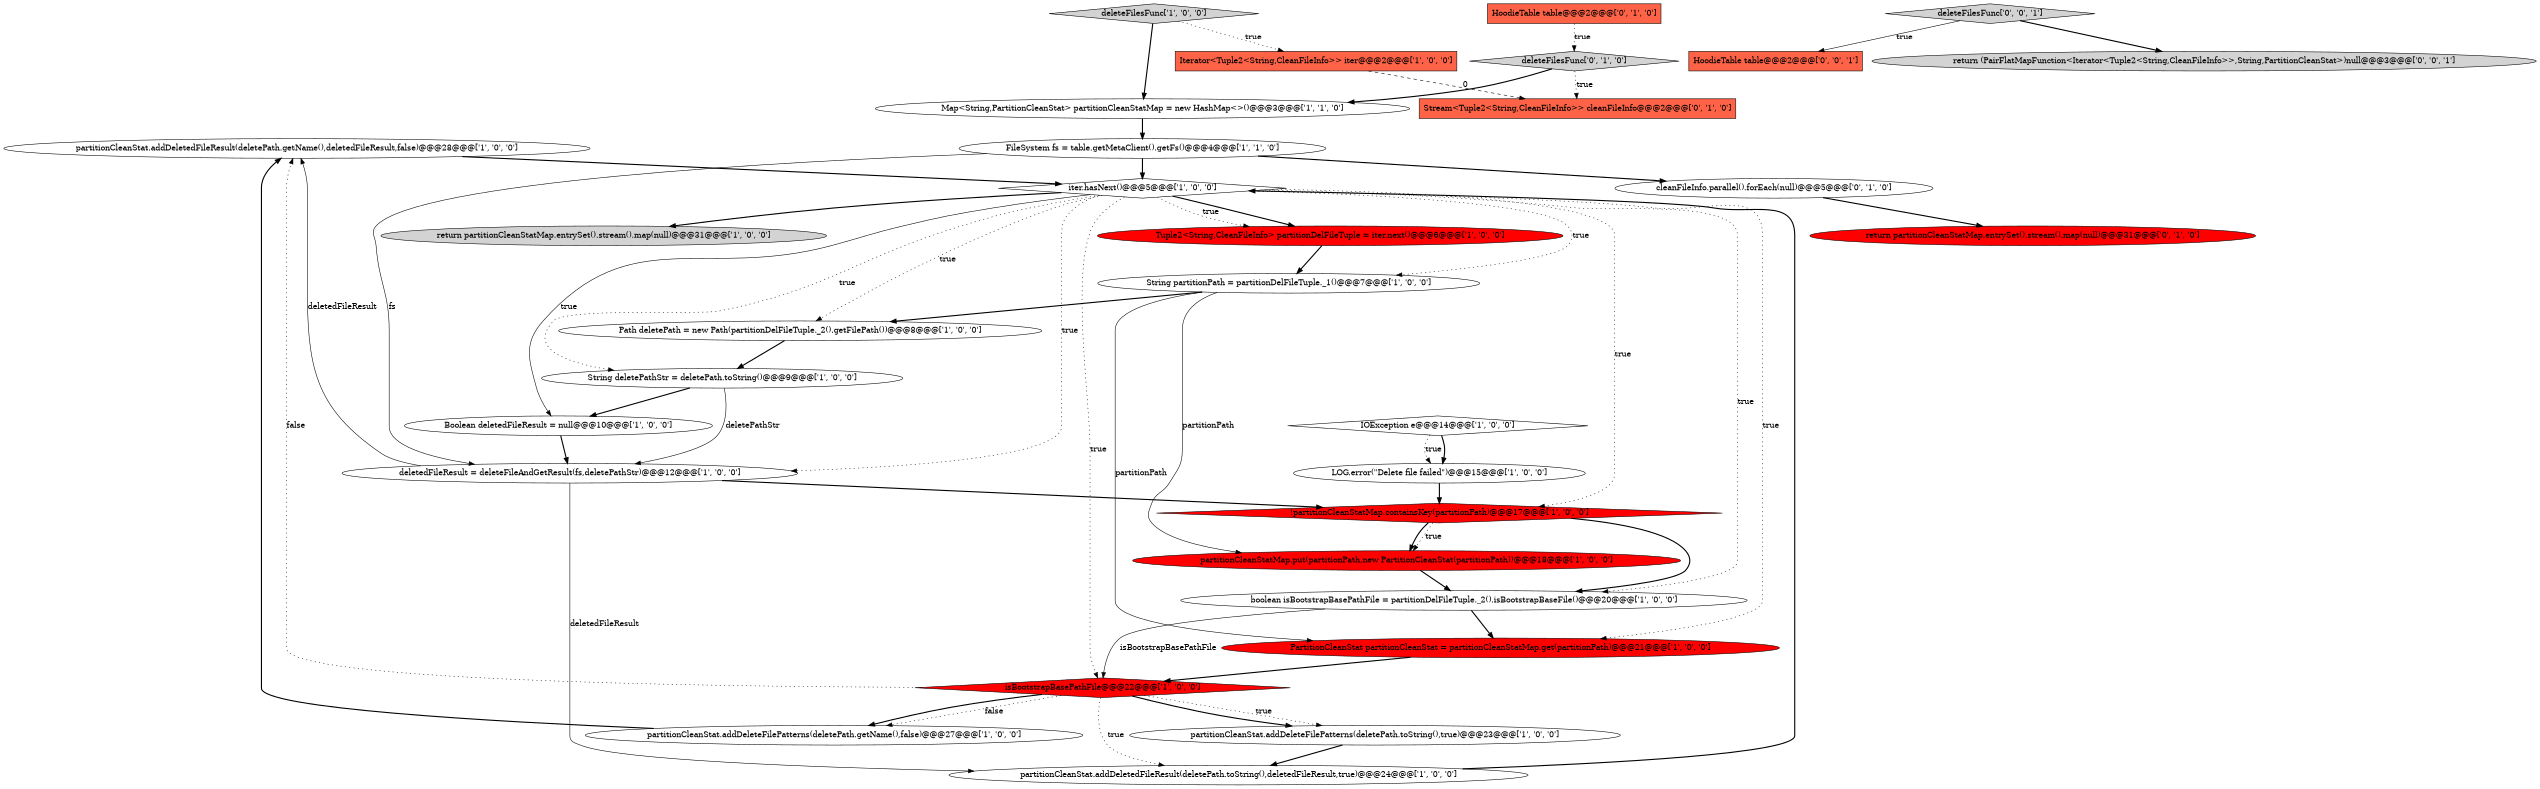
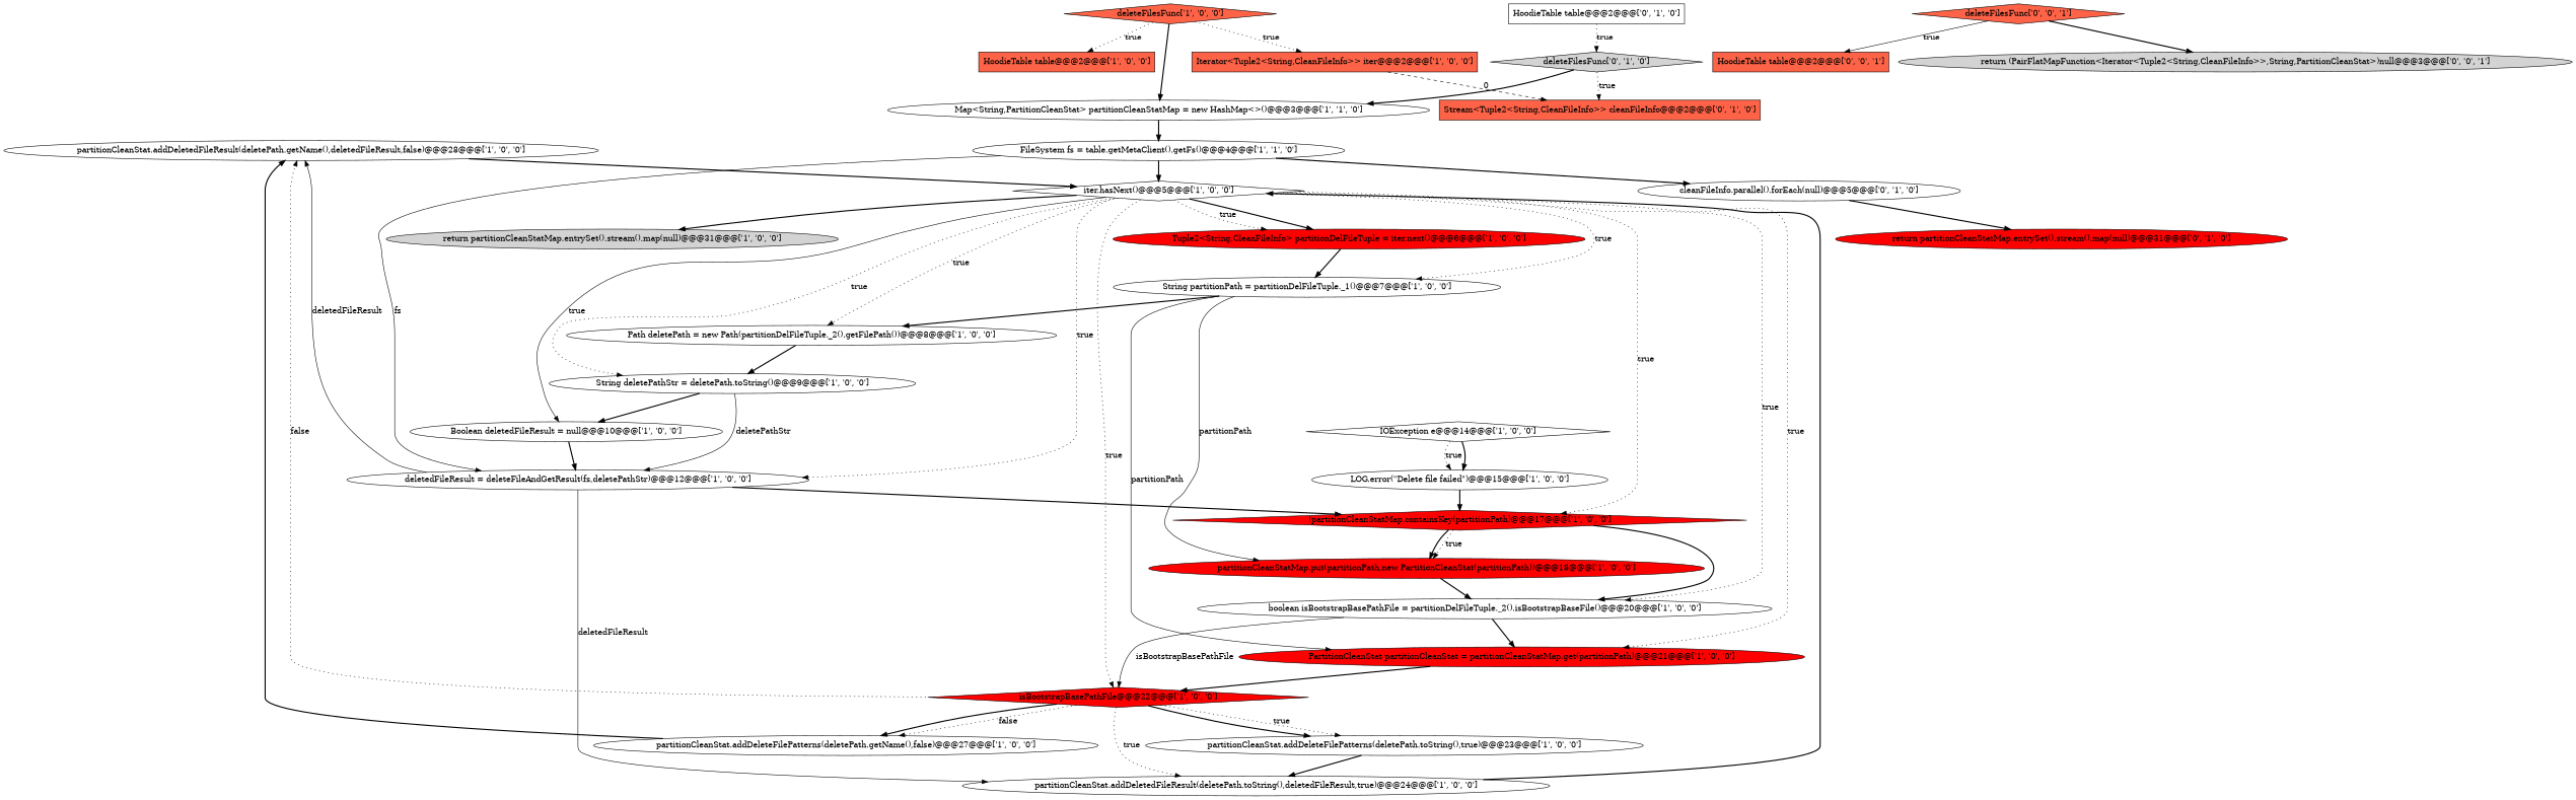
  digraph {
    node [fillcolor=white shape=ellipse style=filled]
    edge [style=bold]
    n1 [label="partitionCleanStat.addDeletedFileResult(deletePath.getName(),deletedFileResult,false)@@@28@@@['1', '0', '0']"]
    n2 [label="iter.hasNext()@@@5@@@['1', '0', '0']" shape=diamond]
    n3 [label="Path deletePath = new Path(partitionDelFileTuple._2().getFilePath())@@@8@@@['1', '0', '0']"]
    n4 [fillcolor=red label="Tuple2<String,CleanFileInfo> partitionDelFileTuple = iter.next()@@@6@@@['1', '0', '0']"]
    n5 [fillcolor=red label="!partitionCleanStatMap.containsKey(partitionPath)@@@17@@@['1', '0', '0']" shape=diamond]
    n6 [label="String deletePathStr = deletePath.toString()@@@9@@@['1', '0', '0']"]
    n7 [label="deletedFileResult = deleteFileAndGetResult(fs,deletePathStr)@@@12@@@['1', '0', '0']"]
    n8 [label="boolean isBootstrapBasePathFile = partitionDelFileTuple._2().isBootstrapBaseFile()@@@20@@@['1', '0', '0']"]
    n9 [fillcolor=lightgray label="return partitionCleanStatMap.entrySet().stream().map(null)@@@31@@@['1', '0', '0']"]
    n10 [label="Boolean deletedFileResult = null@@@10@@@['1', '0', '0']"]
    n11 [fillcolor=red label="PartitionCleanStat partitionCleanStat = partitionCleanStatMap.get(partitionPath)@@@21@@@['1', '0', '0']"]
    n12 [fillcolor=red label="isBootstrapBasePathFile@@@22@@@['1', '0', '0']" shape=diamond]
    n13 [label="String partitionPath = partitionDelFileTuple._1()@@@7@@@['1', '0', '0']"]
    n14 [label="IOException e@@@14@@@['1', '0', '0']" shape=diamond]
    n15 [label="LOG.error(\"Delete file failed\")@@@15@@@['1', '0', '0']"]
    n16 [fillcolor=red label="partitionCleanStatMap.put(partitionPath,new PartitionCleanStat(partitionPath))@@@18@@@['1', '0', '0']"]
    n17 [label="partitionCleanStat.addDeletedFileResult(deletePath.toString(),deletedFileResult,true)@@@24@@@['1', '0', '0']"]
    n18 [label="partitionCleanStat.addDeleteFilePatterns(deletePath.toString(),true)@@@23@@@['1', '0', '0']"]
    n19 [label="partitionCleanStat.addDeleteFilePatterns(deletePath.getName(),false)@@@27@@@['1', '0', '0']"]
+   n20 [fillcolor=tomato label="HoodieTable table@@@2@@@['1', '0', '0']" shape=box]
    n21 [fillcolor=tomato label="Stream<Tuple2<String,CleanFileInfo>> cleanFileInfo@@@2@@@['0', '1', '0']" shape=box]
    n22 [fillcolor=tomato label="Iterator<Tuple2<String,CleanFileInfo>> iter@@@2@@@['1', '0', '0']" shape=box]
    n23 [fillcolor=tomato label="HoodieTable table@@@2@@@['0', '0', '1']" shape=box]
    n24 [fillcolor=red label="return partitionCleanStatMap.entrySet().stream().map(null)@@@31@@@['0', '1', '0']"]
    n25 [label="Map<String,PartitionCleanStat> partitionCleanStatMap = new HashMap<>()@@@3@@@['1', '1', '0']"]
    n26 [label="FileSystem fs = table.getMetaClient().getFs()@@@4@@@['1', '1', '0']"]
    n27 [label="cleanFileInfo.parallel().forEach(null)@@@5@@@['0', '1', '0']"]
    n28 [fillcolor=lightgray label="deleteFilesFunc['0', '1', '0']" shape=diamond]
-   n29 [fillcolor=tomato label="HoodieTable table@@@2@@@['0', '1', '0']" shape=box]
-   n30 [fillcolor=lightgray label="deleteFilesFunc['0', '0', '1']" shape=diamond]
+   n29 [label="HoodieTable table@@@2@@@['0', '1', '0']" shape=box]
+   n30 [fillcolor=tomato label="deleteFilesFunc['0', '0', '1']" shape=diamond]
    n31 [fillcolor=lightgray label="return (PairFlatMapFunction<Iterator<Tuple2<String,CleanFileInfo>>,String,PartitionCleanStat>)null@@@3@@@['0', '0', '1']"]
-   n32 [fillcolor=lightgray label="deleteFilesFunc['1', '0', '0']" shape=diamond]
+   n32 [fillcolor=tomato label="deleteFilesFunc['1', '0', '0']" shape=diamond]
    n1 -> n2
    n2 -> n3 [label=true style=dotted]
    n2 -> n4
    n2 -> n4 [label=true style=dotted]
    n2 -> n5 [label=true style=dotted]
    n2 -> n6 [label=true style=dotted]
    n2 -> n7 [label=true style=dotted]
    n2 -> n8 [label=true style=dotted]
    n2 -> n9
    n2 -> n10 [label=true style=solid]
    n2 -> n11 [label=true style=dotted]
    n2 -> n12 [label=true style=dotted]
    n2 -> n13 [label=true style=dotted]
    n3 -> n6
    n4 -> n13
    n5 -> n8
    n5 -> n16 [label=true style=dotted]
    n5 -> n16
    n6 -> n7 [label=deletePathStr style=solid]
    n6 -> n10
    n7 -> n1 [label=deletedFileResult style=solid]
    n7 -> n5
    n7 -> n17 [label=deletedFileResult style=solid]
    n8 -> n11
    n8 -> n12 [label=isBootstrapBasePathFile style=solid]
    n10 -> n7
    n11 -> n12
    n12 -> n1 [label=false style=dotted]
    n12 -> n17 [label=true style=dotted]
    n12 -> n18 [label=true style=dotted]
    n12 -> n18
    n12 -> n19 [label=false style=dotted]
    n12 -> n19
    n13 -> n3
    n13 -> n11 [label=partitionPath style=solid]
    n13 -> n16 [label=partitionPath style=solid]
    n14 -> n15
    n14 -> n15 [label=true style=dotted]
    n15 -> n5
    n16 -> n8
    n17 -> n2
    n18 -> n17
    n19 -> n1
    n22 -> n21 [label=0 style=dashed]
    n25 -> n26
    n26 -> n2
    n26 -> n7 [label=fs style=solid]
    n26 -> n27
    n27 -> n24
    n28 -> n21 [label=true style=dotted]
    n28 -> n25
    n29 -> n28 [label=true style=dotted]
    n30 -> n23 [label=true style=solid]
    n30 -> n31
+   n32 -> n20 [label=true style=dotted]
    n32 -> n22 [label=true style=dotted]
    n32 -> n25
  }
